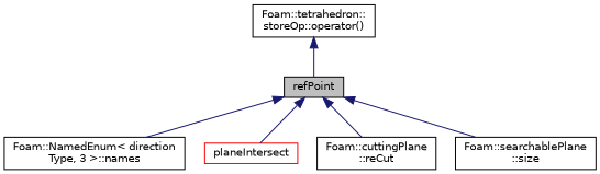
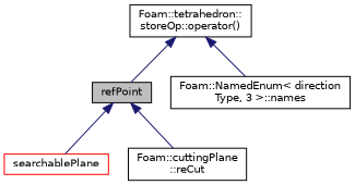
  digraph {
    rankdir=TB
    node [color=black fontname=Helvetica fontsize=10 shape=record]
    edge [color=midnightblue dir=back fontname=Helvetica fontsize=10 labelfontname=Helvetica labelfontsize=10 style=solid]
    n1 [fillcolor=grey75 fontcolor=black height=0.2 label=refPoint style=filled width=0.4]
    n2 [height=0.2 label="Foam::NamedEnum\< direction\lType, 3 \>::names" width=0.4]
-   n3 [color=red height=0.2 label=planeIntersect width=0.4]
+   n3 [color=red height=0.2 label=searchablePlane width=0.4]
    n4 [height=0.2 label="Foam::cuttingPlane\l::reCut" width=0.4]
-   n5 [height=0.2 label="Foam::searchablePlane\l::size" width=0.4]
    n6 [height=0.2 label="Foam::tetrahedron::\lstoreOp::operator()" width=0.4]
-   n1 -> n2
+   n6 -> n2
    n1 -> n3
    n1 -> n4
-   n1 -> n5
    n6 -> n1
  }
